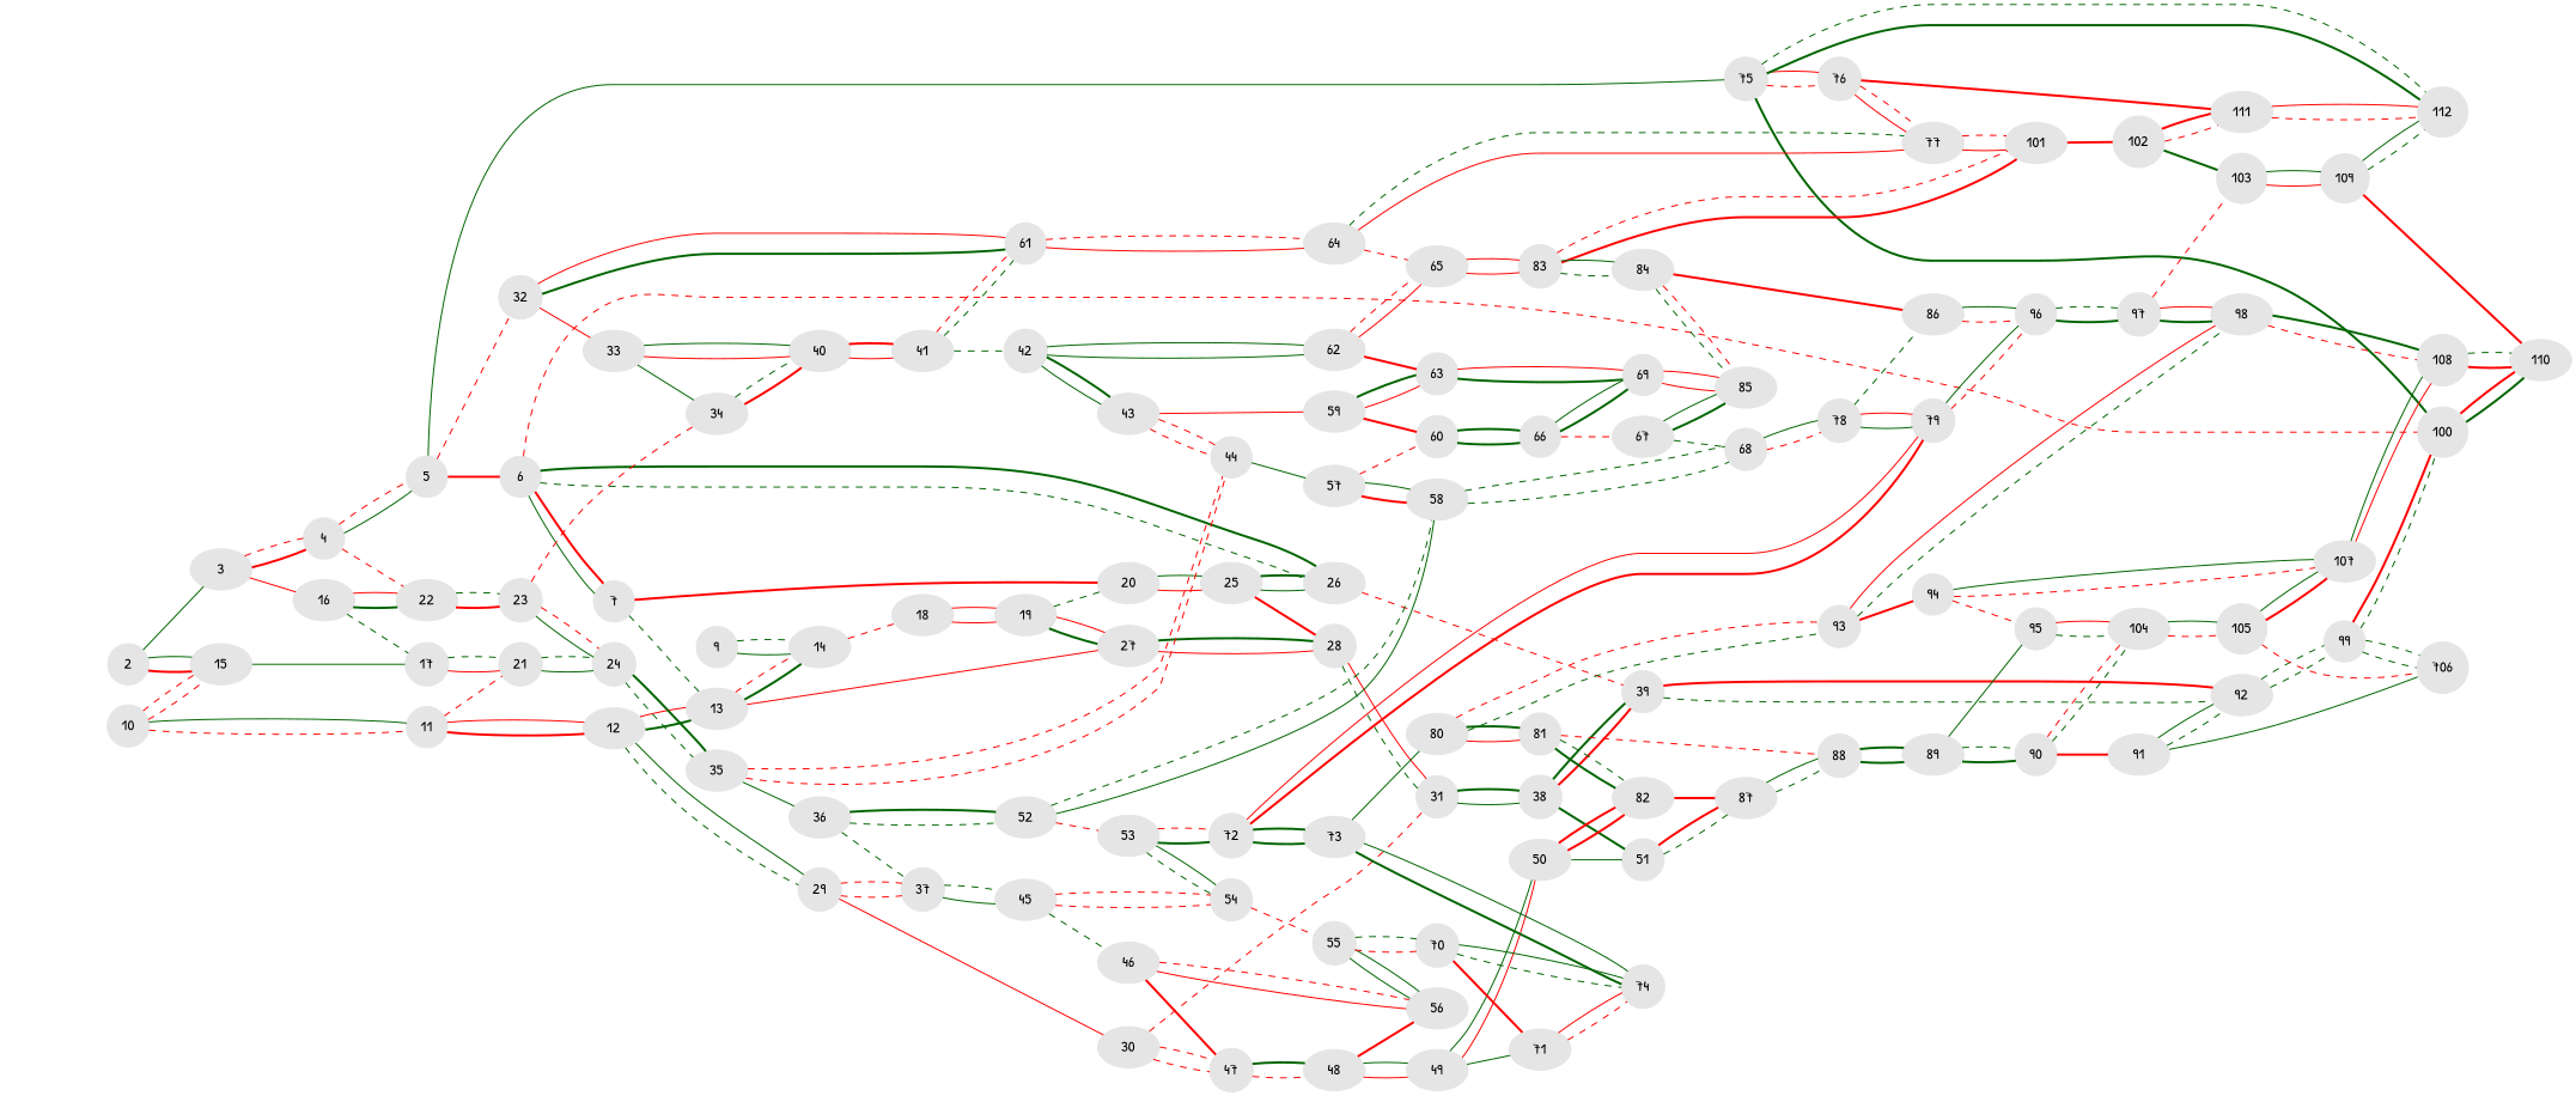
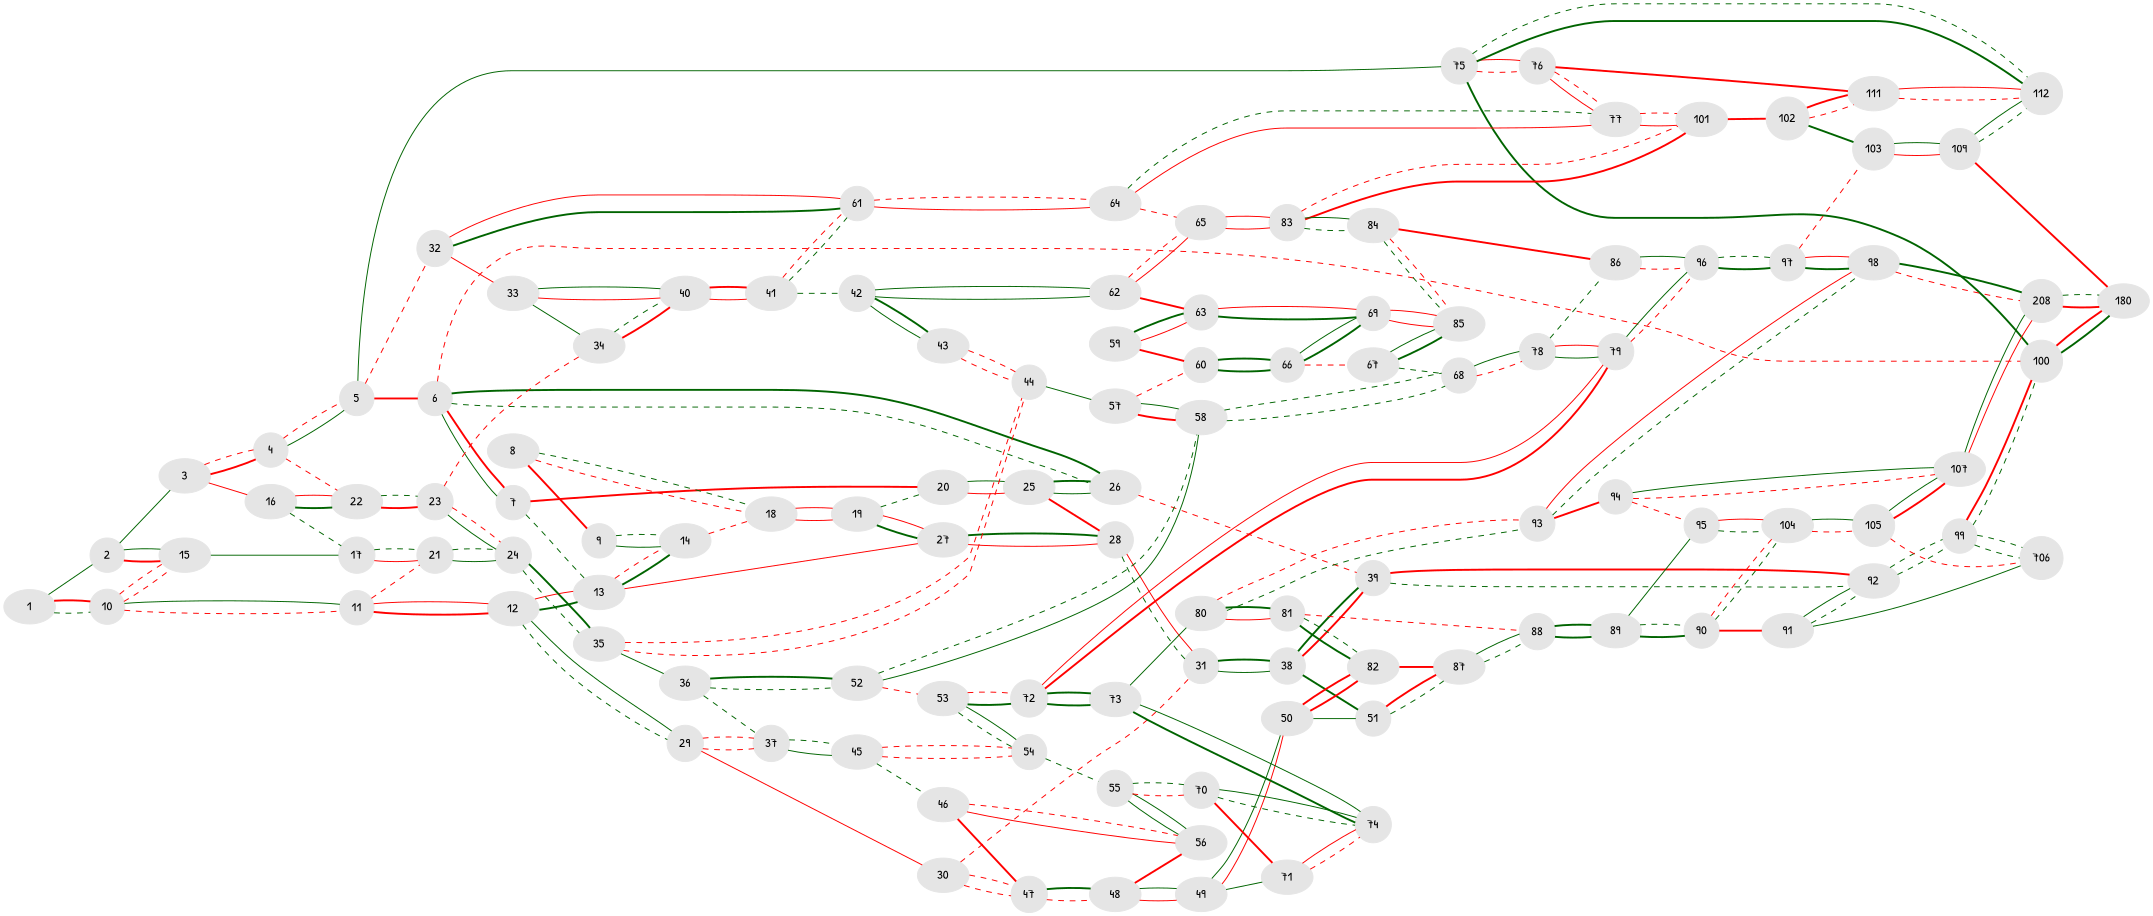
  graph {
    fontname="Patrick Hand"
    rankdir=LR
    node [color=gray90 fontname="Patrick Hand" shape=circle style=filled]
    edge [color=darkgreen fontname="Patrick Hand" style=dashed]
    2
+   1 [shape=ellipse]
    10
    3 [shape=ellipse]
    15 [shape=ellipse]
    11
    4
    16 [shape=ellipse]
    17
    5
    22 [shape=ellipse]
    6
    32
    75
    23
    7
    26 [shape=ellipse]
    100
    33 [shape=ellipse]
    61
    76
    112
    20 [shape=ellipse]
    13 [shape=ellipse]
    39
-   110 [shape=ellipse]
+   110 [shape=ellipse label=180]
    9
+   8 [shape=ellipse]
    18 [shape=ellipse]
    25 [shape=ellipse]
    14 [shape=ellipse]
    19 [shape=ellipse]
    12 [shape=ellipse]
    21
    29
    24
    27 [shape=ellipse]
    30 [shape=ellipse]
    37
    28
    35 [shape=ellipse]
    34 [shape=ellipse]
    40 [shape=ellipse]
    36 [shape=ellipse]
    44
    31
    92 [shape=ellipse]
    38
    47
    45 [shape=ellipse]
    48 [shape=ellipse]
    51
    64 [shape=ellipse]
    41 [shape=ellipse]
    52 [shape=ellipse]
    57 [shape=ellipse]
    53 [shape=ellipse]
    58 [shape=ellipse]
    46 [shape=ellipse]
    54
    87 [shape=ellipse]
    99
    42
    43 [shape=ellipse]
    62 [shape=ellipse]
    59 [shape=ellipse]
    63
    65 [shape=ellipse]
    60
    56 [shape=ellipse]
    55
    49 [shape=ellipse]
    50 [shape=ellipse]
    71 [shape=ellipse]
    82 [shape=ellipse]
    74
    88
    72
    68
    73 [shape=ellipse]
    79
    70
    66
    78
    69
    67 [shape=ellipse]
    77 [shape=ellipse]
    83
    85 [shape=ellipse]
    101 [shape=ellipse]
    84 [shape=ellipse]
    86 [shape=ellipse]
    80 [shape=ellipse]
    96
    81
    93
    111 [shape=ellipse]
    102
    97
    94
    98 [shape=ellipse]
    89 [shape=ellipse]
    90
    95
    91 [shape=ellipse]
    104 [shape=ellipse]
    n107 [label=706]
    105
    107 [shape=ellipse]
-   108
+   108 [label=208]
    103
    109
    2 -- 3 [style=solid]
    2 -- 15 [color=red style=bold]
    2 -- 15 [style=solid]
+   1 -- 2 [style=solid]
+   1 -- 10
+   1 -- 10 [color=red style=bold]
    10 -- 15 [color=red]
    10 -- 15 [color=red]
    10 -- 11 [color=red]
    10 -- 11 [style=solid]
    3 -- 4 [color=red style=bold]
    3 -- 4 [color=red]
    3 -- 16 [color=red style=solid]
    15 -- 17 [style=solid]
    11 -- 12 [color=red style=bold]
    11 -- 12 [color=red style=solid]
    11 -- 21 [color=red]
    4 -- 5 [style=solid]
    4 -- 5 [color=red]
    4 -- 22 [color=red]
    16 -- 17
    16 -- 22 [style=bold]
    16 -- 22 [color=red style=solid]
    17 -- 21 [color=red style=solid]
    17 -- 21
    5 -- 6 [color=red style=bold]
    5 -- 32 [color=red]
    5 -- 75 [style=solid]
    22 -- 23 [color=red style=bold]
    22 -- 23
    6 -- 7 [style=solid]
    6 -- 7 [color=red style=bold]
    6 -- 26
    6 -- 26 [style=bold]
    6 -- 100 [color=red]
    32 -- 33 [color=red style=solid]
    32 -- 61 [style=bold]
    32 -- 61 [color=red style=solid]
    75 -- 100 [style=bold]
    75 -- 76 [color=red]
    75 -- 76 [color=red style=solid]
    75 -- 112 [style=bold]
    75 -- 112
    23 -- 24 [style=solid]
    23 -- 24 [color=red]
    23 -- 34 [color=red]
    7 -- 20 [color=red style=bold]
    7 -- 13
    26 -- 39 [color=red]
    100 -- 110 [style=bold]
    100 -- 110 [color=red style=bold]
    33 -- 34 [style=solid]
    33 -- 40 [color=red style=solid]
    33 -- 40 [style=solid]
    61 -- 64 [color=red style=solid]
    61 -- 64 [color=red]
    76 -- 77 [color=red style=solid]
    76 -- 77 [color=red]
    76 -- 111 [color=red style=bold]
    20 -- 25 [color=red style=solid]
    20 -- 25 [style=solid]
    13 -- 14 [style=bold]
    13 -- 14 [color=red]
    13 -- 27 [color=red style=solid]
    39 -- 92
    39 -- 92 [color=red style=bold]
    9 -- 14 [style=solid]
    9 -- 14
+   8 -- 9 [color=red style=bold]
+   8 -- 18 [color=red]
+   8 -- 18
    18 -- 19 [color=red style=solid]
    18 -- 19 [color=red style=solid]
    25 -- 26 [style=solid]
    25 -- 26 [style=bold]
    25 -- 28 [color=red style=bold]
    14 -- 18 [color=red]
    19 -- 20
    19 -- 27 [style=bold]
    19 -- 27 [color=red style=solid]
    12 -- 13 [style=bold]
    12 -- 13 [color=red style=solid]
    12 -- 29
    12 -- 29 [style=solid]
    21 -- 24 [style=solid]
    21 -- 24
    29 -- 30 [color=red style=solid]
    29 -- 37 [color=red]
    29 -- 37 [color=red]
    24 -- 35
    24 -- 35 [style=bold]
    27 -- 28 [color=red style=solid]
    27 -- 28 [style=bold]
    30 -- 31 [color=red]
    30 -- 47 [color=red]
    30 -- 47 [color=red]
    37 -- 45 [style=solid]
    37 -- 45
    28 -- 31
    28 -- 31 [color=red style=solid]
    35 -- 36 [style=solid]
    35 -- 44 [color=red]
    35 -- 44 [color=red]
    34 -- 40 [color=red style=bold]
    34 -- 40
    40 -- 41 [color=red style=solid]
    40 -- 41 [color=red style=bold]
    36 -- 37
    36 -- 52
    36 -- 52 [style=bold]
    44 -- 57 [style=solid]
    31 -- 38 [style=solid]
    31 -- 38 [style=bold]
    92 -- 99
    92 -- 99
    38 -- 39 [color=red style=bold]
    38 -- 39 [style=bold]
    38 -- 51 [style=bold]
    47 -- 48 [color=red]
    47 -- 48 [style=bold]
    45 -- 46
    45 -- 54 [color=red]
    45 -- 54 [color=red]
    48 -- 56 [color=red style=bold]
    48 -- 49 [color=red style=solid]
    48 -- 49 [style=solid]
    51 -- 87
    51 -- 87 [color=red style=bold]
    64 -- 65 [color=red]
    64 -- 77 [color=red style=solid]
    64 -- 77
    41 -- 61
    41 -- 61 [color=red]
    41 -- 42
    52 -- 53 [color=red]
    52 -- 58 [style=solid]
    52 -- 58
    57 -- 58 [color=red style=bold]
    57 -- 58 [style=solid]
    57 -- 60 [color=red]
    53 -- 54
    53 -- 54 [style=solid]
    53 -- 72 [style=bold]
    53 -- 72 [color=red]
    58 -- 68
    58 -- 68
    46 -- 47 [color=red style=bold]
    46 -- 56 [color=red style=solid]
    46 -- 56 [color=red]
-   54 -- 55 [color=red]
+   54 -- 55
    87 -- 88
    87 -- 88 [style=solid]
    99 -- 100
    99 -- 100 [color=red style=bold]
    99 -- n107
    99 -- n107
    42 -- 43 [style=solid]
    42 -- 43 [style=bold]
    42 -- 62 [style=solid]
    42 -- 62 [style=solid]
    43 -- 44 [color=red]
    43 -- 44 [color=red]
-   43 -- 59 [color=red style=solid]
    62 -- 63 [color=red style=bold]
    62 -- 65 [color=red style=solid]
    62 -- 65 [color=red]
    59 -- 63 [color=red style=solid]
    59 -- 63 [style=bold]
    59 -- 60 [color=red style=bold]
    63 -- 69 [style=bold]
    63 -- 69 [color=red style=solid]
    65 -- 83 [color=red style=solid]
    65 -- 83 [color=red style=solid]
    60 -- 66 [style=bold]
    60 -- 66 [style=bold]
    55 -- 56 [style=solid]
    55 -- 56 [style=solid]
    55 -- 70 [color=red]
    55 -- 70
    49 -- 50 [color=red style=solid]
    49 -- 50 [style=solid]
    49 -- 71 [style=solid]
    50 -- 51 [style=solid]
    50 -- 82 [color=red style=bold]
    50 -- 82 [color=red style=bold]
    71 -- 74 [color=red]
    71 -- 74 [color=red style=solid]
    82 -- 87 [color=red style=bold]
    88 -- 89 [style=bold]
    88 -- 89 [style=bold]
    72 -- 73 [style=bold]
    72 -- 73 [style=bold]
    72 -- 79 [color=red style=bold]
    72 -- 79 [color=red style=solid]
    68 -- 78 [color=red]
    68 -- 78 [style=solid]
    73 -- 74 [style=bold]
    73 -- 74 [style=solid]
    73 -- 80 [style=solid]
    79 -- 96 [color=red]
    79 -- 96 [style=solid]
    70 -- 71 [color=red style=bold]
    70 -- 74
    70 -- 74 [style=solid]
    66 -- 69 [style=bold]
    66 -- 69 [style=solid]
    66 -- 67 [color=red]
    78 -- 79 [style=solid]
    78 -- 79 [color=red style=solid]
    78 -- 86
    69 -- 85 [color=red style=solid]
    69 -- 85 [color=red style=solid]
    67 -- 68
    67 -- 85 [style=bold]
    67 -- 85 [style=solid]
    77 -- 101 [color=red style=solid]
    77 -- 101 [color=red]
    83 -- 101 [color=red style=bold]
    83 -- 101 [color=red]
    83 -- 84
    83 -- 84 [style=solid]
    101 -- 102 [color=red style=bold]
    84 -- 85
    84 -- 85 [color=red]
    84 -- 86 [color=red style=bold]
    86 -- 96 [color=red]
    86 -- 96 [style=solid]
    80 -- 81 [color=red style=solid]
    80 -- 81 [style=bold]
    80 -- 93
    80 -- 93 [color=red]
    96 -- 97 [style=bold]
    96 -- 97
    81 -- 82 [style=bold]
    81 -- 82
    81 -- 88 [color=red]
    93 -- 94 [color=red style=bold]
    93 -- 98
    93 -- 98 [color=red style=solid]
    111 -- 112 [color=red]
    111 -- 112 [color=red style=solid]
    102 -- 111 [color=red]
    102 -- 111 [color=red style=bold]
    102 -- 103 [style=bold]
    97 -- 98 [style=bold]
    97 -- 98 [color=red style=solid]
    97 -- 103 [color=red]
    94 -- 95 [color=red]
    94 -- 107 [color=red]
    94 -- 107 [style=solid]
    98 -- 108 [color=red]
    98 -- 108 [style=bold]
    89 -- 90 [style=bold]
    89 -- 90
    89 -- 95 [style=solid]
    90 -- 91 [color=red style=bold]
    90 -- 104
    90 -- 104 [color=red]
    95 -- 104
    95 -- 104 [color=red style=solid]
    91 -- 92
    91 -- 92 [style=solid]
    91 -- n107 [style=solid]
    104 -- 105 [color=red]
    104 -- 105 [style=solid]
    105 -- n107 [color=red]
    105 -- 107 [color=red style=bold]
    105 -- 107 [style=solid]
    107 -- 108 [color=red style=solid]
    107 -- 108 [style=solid]
    108 -- 110 [color=red style=bold]
    108 -- 110
    103 -- 109 [color=red style=solid]
    103 -- 109 [style=solid]
    109 -- 112
    109 -- 112 [style=solid]
    109 -- 110 [color=red style=bold]
  }
